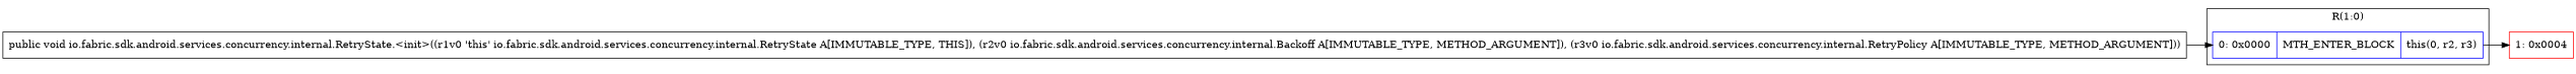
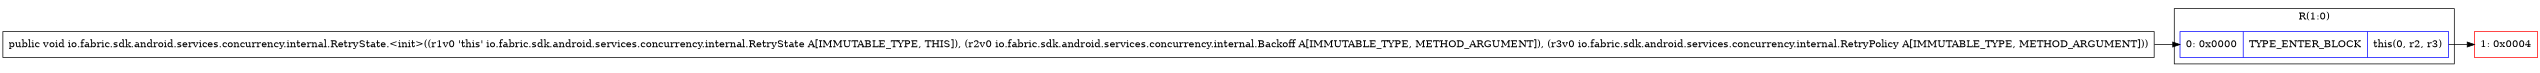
  digraph {
    rankdir=LR
    node [shape=record]
-   n1 [color=blue label="{0\:\ 0x0000|MTH_ENTER_BLOCK\l|this(0, r2, r3)\l}"]
+   n1 [color=blue label="{0\:\ 0x0000|TYPE_ENTER_BLOCK\l|this(0, r2, r3)\l}"]
    n2 [color=red label="{1\:\ 0x0004}"]
    n3 [label="{public void io.fabric.sdk.android.services.concurrency.internal.RetryState.\<init\>((r1v0 'this' io.fabric.sdk.android.services.concurrency.internal.RetryState A[IMMUTABLE_TYPE, THIS]), (r2v0 io.fabric.sdk.android.services.concurrency.internal.Backoff A[IMMUTABLE_TYPE, METHOD_ARGUMENT]), (r3v0 io.fabric.sdk.android.services.concurrency.internal.RetryPolicy A[IMMUTABLE_TYPE, METHOD_ARGUMENT])) }"]
    subgraph cluster_1 {
      label="R(1:0)"
      n1
    }
    n1 -> n2
    n3 -> n1
  }
